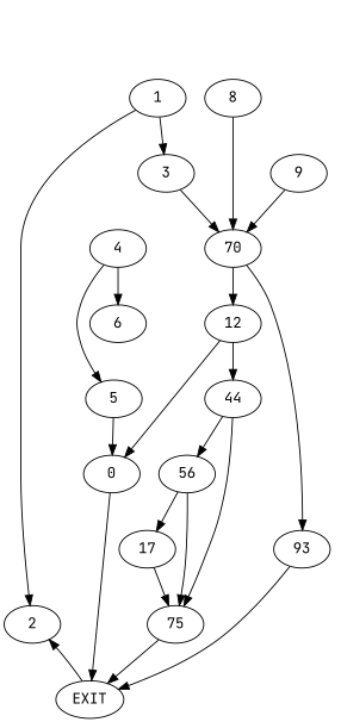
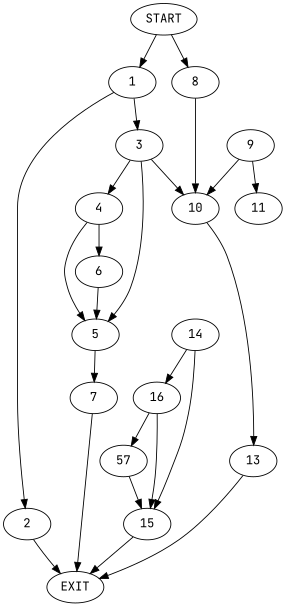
  digraph {
    fontname="JetBrains Mono"
    node [fontname="JetBrains Mono"]
    edge [fontname="JetBrains Mono"]
+   n1 [label=START]
    1
    8
    2
    3
-   10 [label=70]
+   10
    n7 [label=EXIT]
    4
    5
    6
-   7 [label=0]
+   7
    9
-   12
-   13 [label=93]
-   14 [label=44]
-   15 [label=75]
-   16 [label=56]
-   17
+   11
+   13
+   14
+   15
+   16
+   17 [label=57]
+   n1 -> 1
+   n1 -> 8
    1 -> 2
    1 -> 3
    8 -> 10
-   n7 -> 2
+   2 -> n7
    3 -> 10
-   10 -> 12
+   3 -> 4
+   3 -> 5
    10 -> 13
    4 -> 5
    4 -> 6
    5 -> 7
+   6 -> 5
    7 -> n7
    9 -> 10
-   12 -> 7
-   12 -> 14
+   9 -> 11
    13 -> n7
    14 -> 15
    14 -> 16
    15 -> n7
    16 -> 15
    16 -> 17
    17 -> 15
  }
